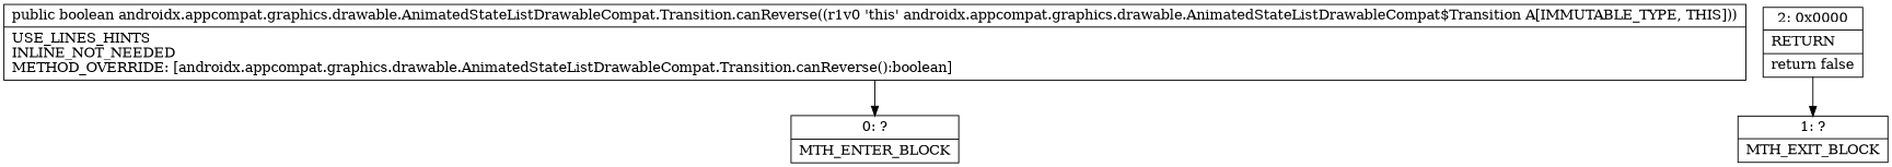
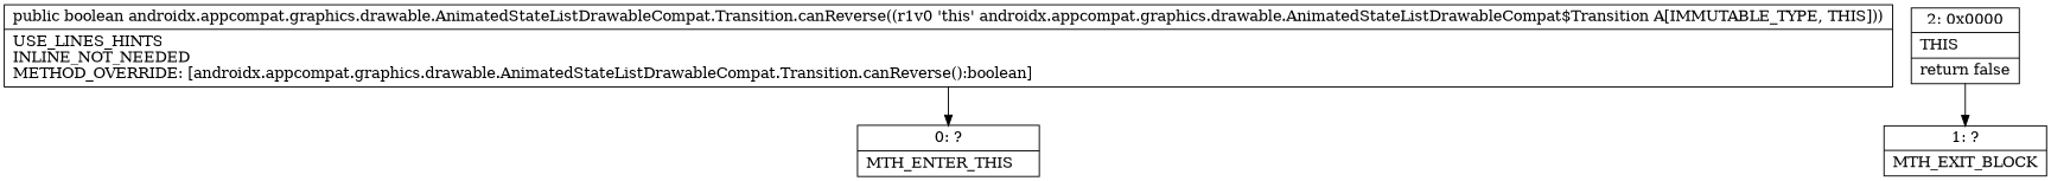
  digraph {
    node [shape=record]
-   n1 [label="{0\:\ ?|MTH_ENTER_BLOCK\l}"]
-   n2 [label="{2\:\ 0x0000|RETURN\l|return false\l}"]
+   n1 [label="{0\:\ ?|MTH_ENTER_THIS\l}"]
+   n2 [label="{2\:\ 0x0000|THIS\l|return false\l}"]
    n3 [label="{1\:\ ?|MTH_EXIT_BLOCK\l}"]
    n4 [label="{public boolean androidx.appcompat.graphics.drawable.AnimatedStateListDrawableCompat.Transition.canReverse((r1v0 'this' androidx.appcompat.graphics.drawable.AnimatedStateListDrawableCompat$Transition A[IMMUTABLE_TYPE, THIS]))  | USE_LINES_HINTS\lINLINE_NOT_NEEDED\lMETHOD_OVERRIDE: [androidx.appcompat.graphics.drawable.AnimatedStateListDrawableCompat.Transition.canReverse():boolean]\l}"]
    n2 -> n3
    n4 -> n1
  }
